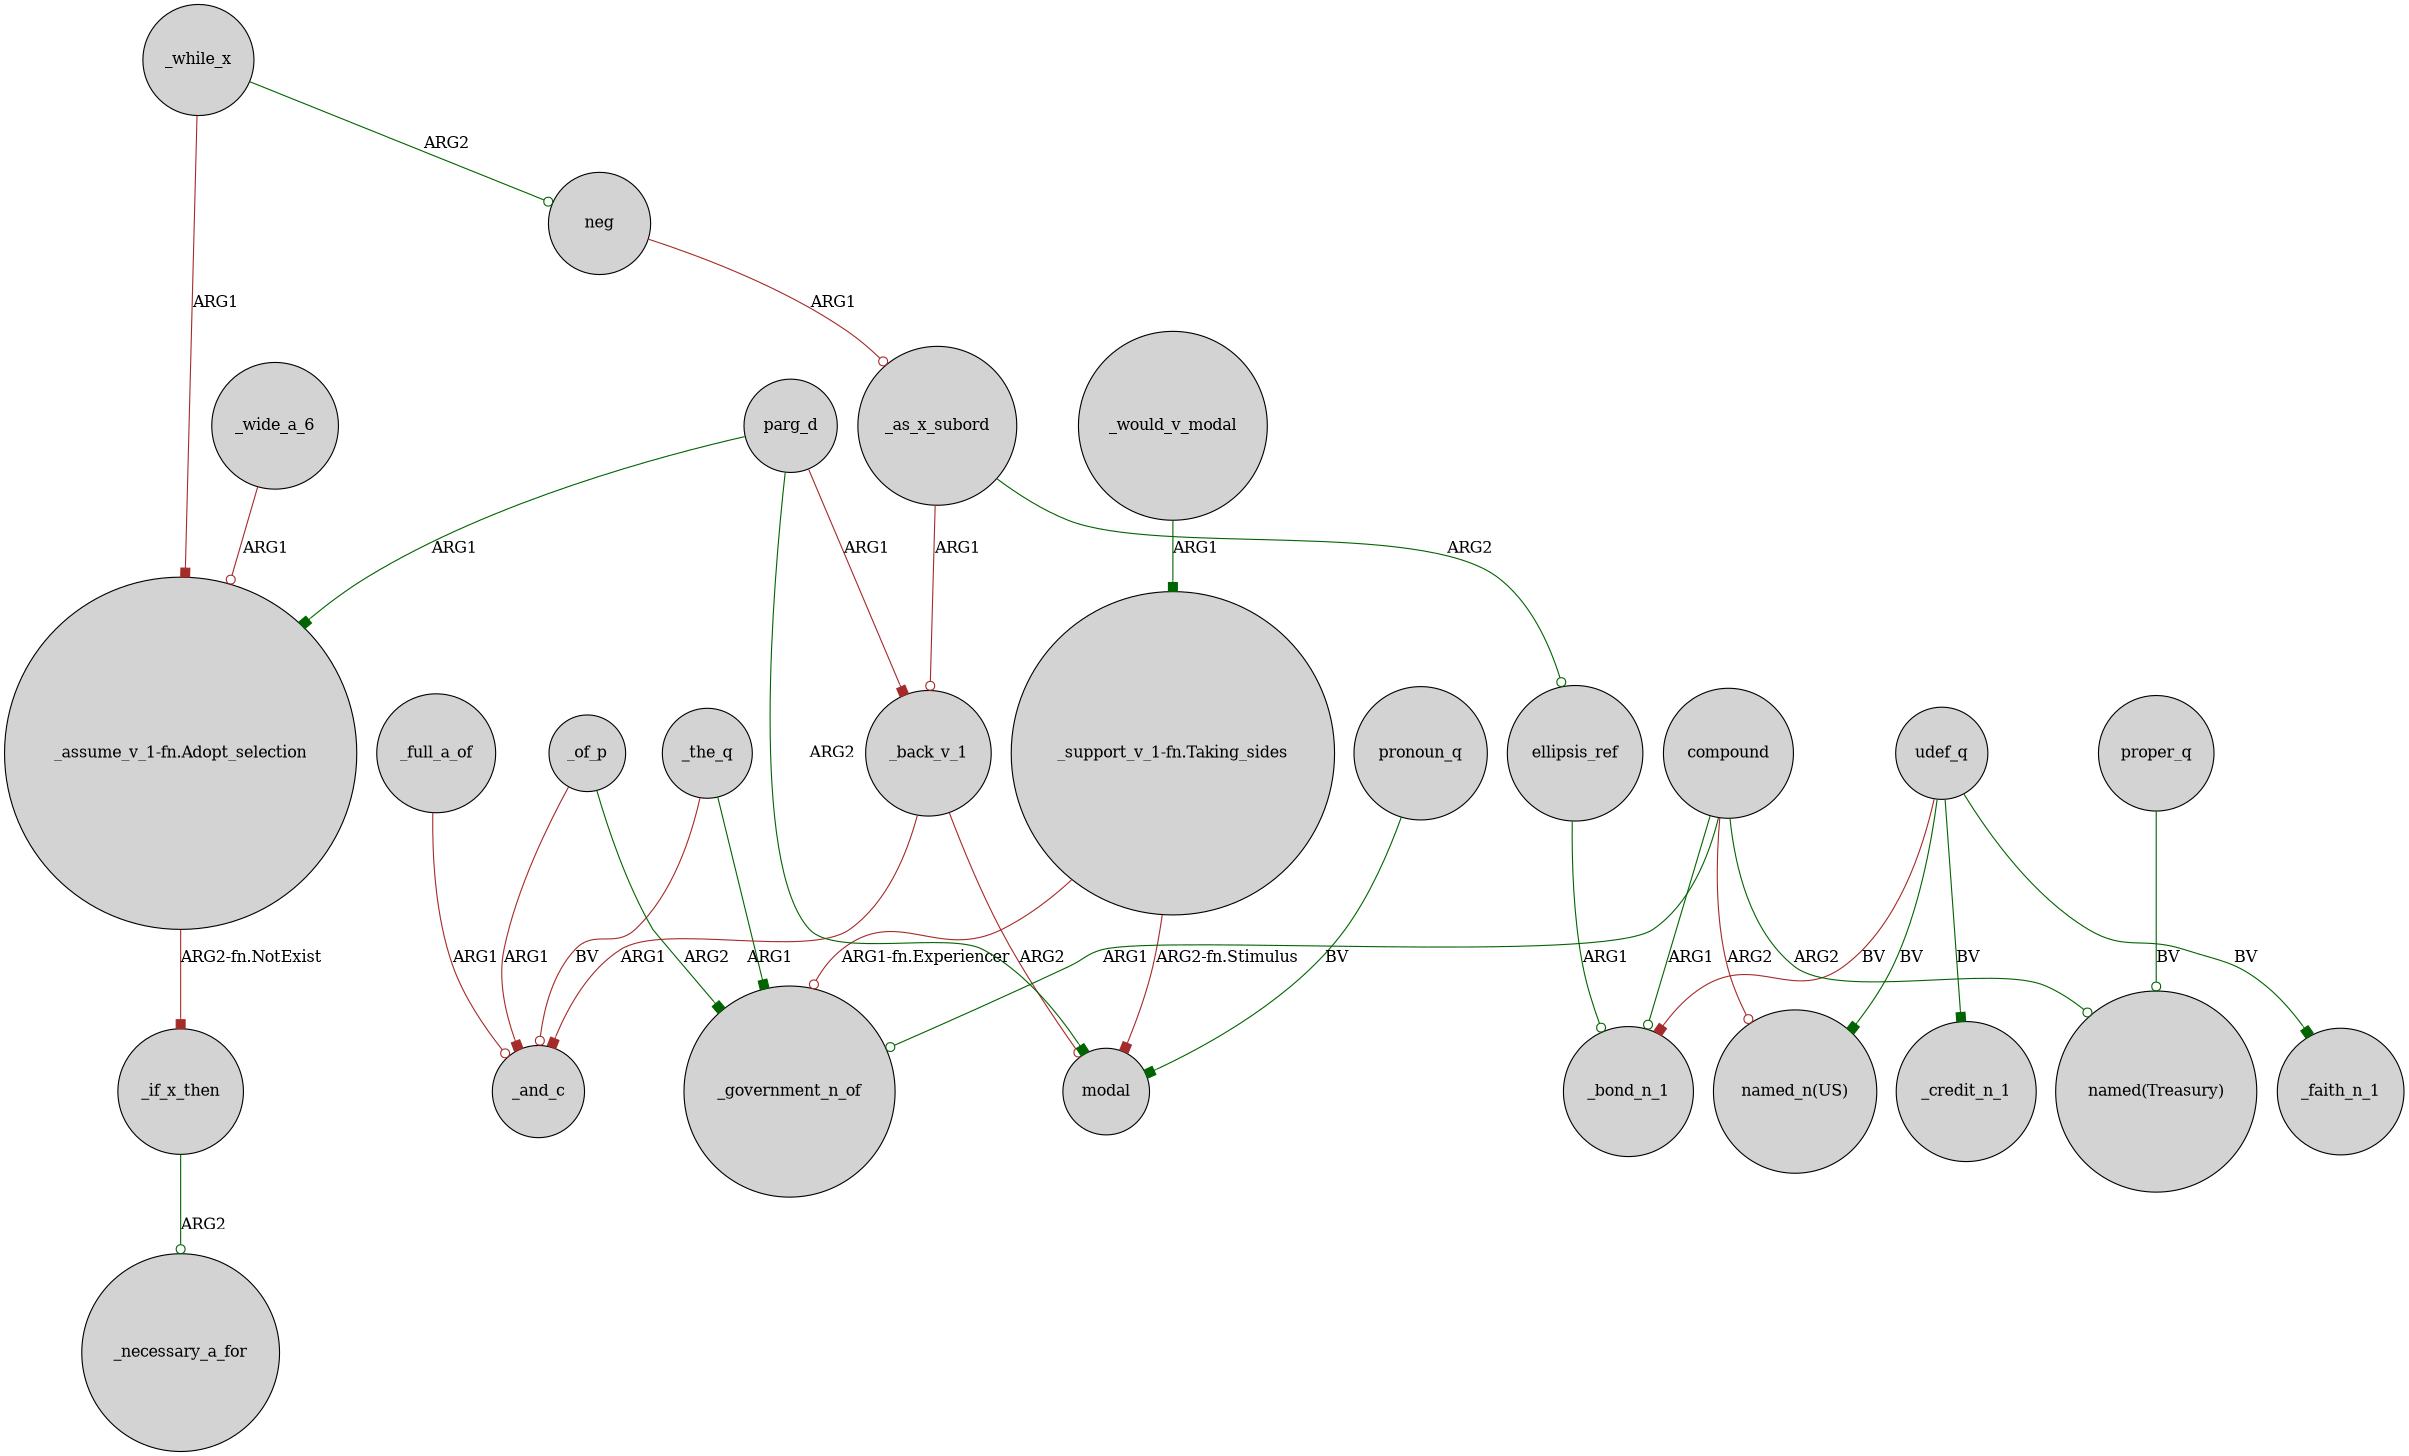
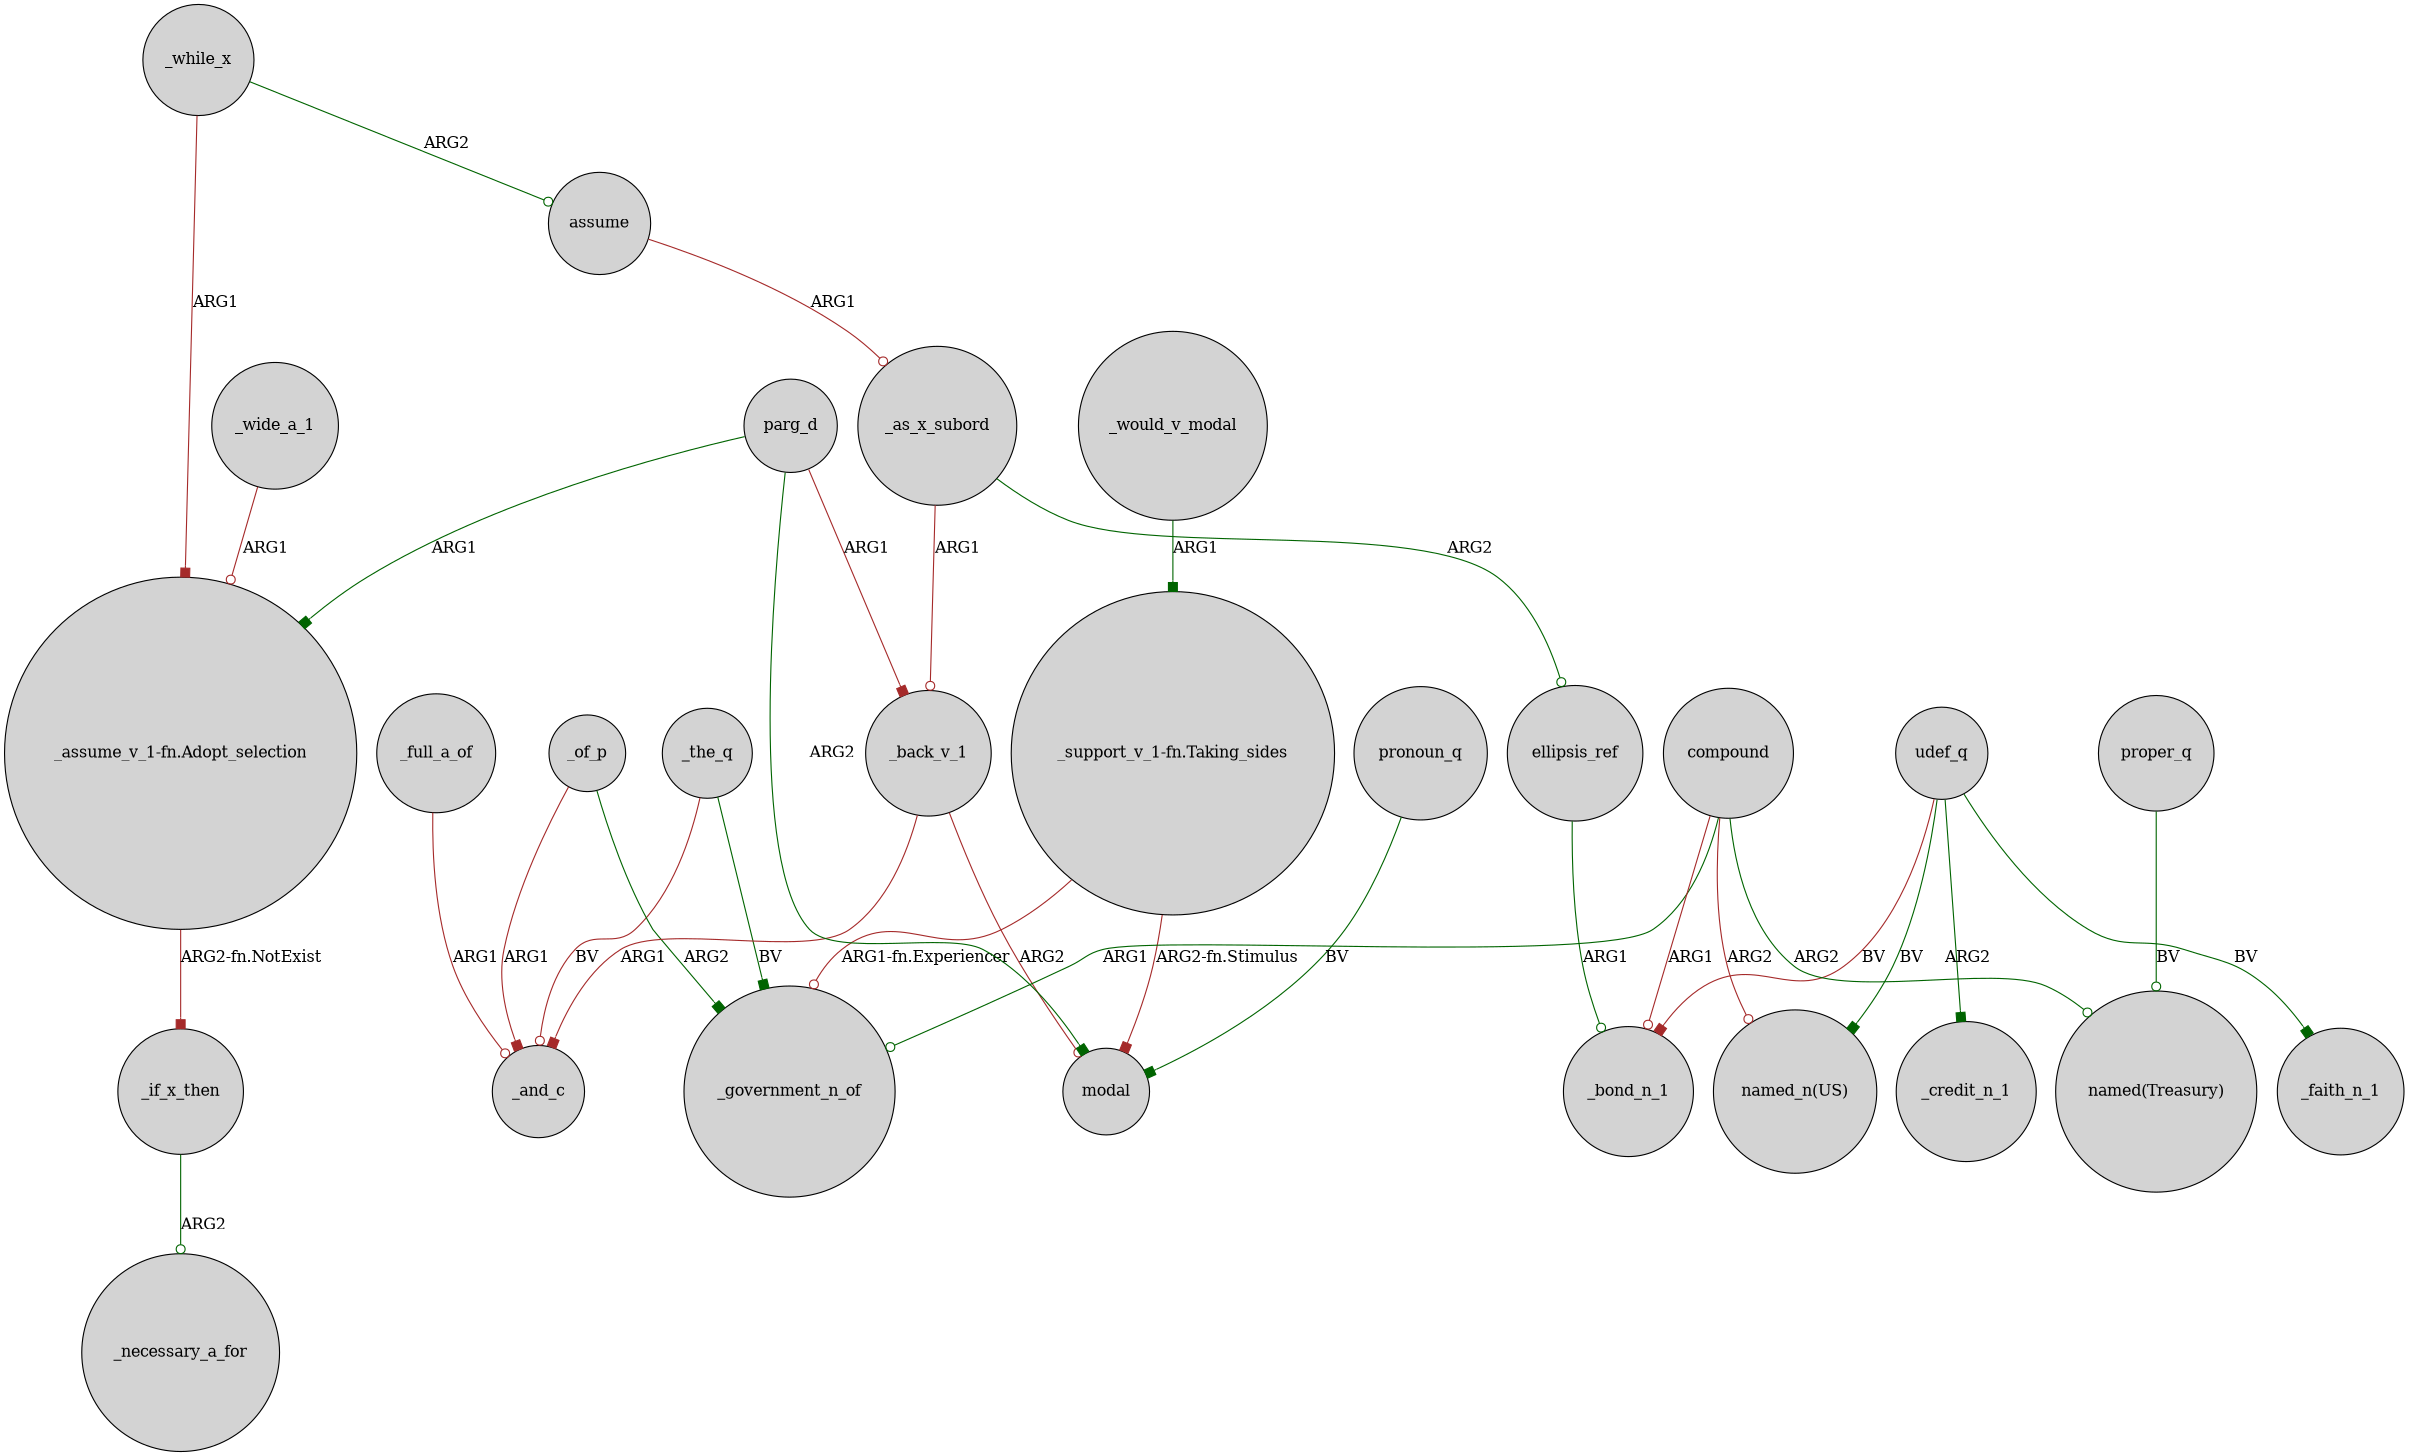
  digraph {
    node [shape=circle style=filled]
    edge [arrowhead=odot color=brown]
    "_support_v_1-fn.Taking_sides"
    _government_n_of
    n3 [label=modal]
    udef_q
    _faith_n_1
    "named_n(US)"
    _credit_n_1
    _bond_n_1
    _the_q
    _and_c
    _of_p
    _as_x_subord
    _back_v_1
    ellipsis_ref
    compound
    "named(Treasury)"
-   _wide_a_1 [label=_wide_a_6]
+   _wide_a_1
    "_assume_v_1-fn.Adopt_selection"
    _if_x_then
    _necessary_a_for
-   neg
+   neg [label=assume]
    _full_a_of
    parg_d
    pronoun_q
    proper_q
    _would_v_modal
    _while_x
    "_support_v_1-fn.Taking_sides" -> _government_n_of [label="ARG1-fn.Experiencer"]
    "_support_v_1-fn.Taking_sides" -> n3 [arrowhead=box label="ARG2-fn.Stimulus"]
    udef_q -> _faith_n_1 [arrowhead=box color=darkgreen label=BV]
    udef_q -> "named_n(US)" [arrowhead=box color=darkgreen label=BV]
-   udef_q -> _credit_n_1 [arrowhead=box color=darkgreen label=BV]
+   udef_q -> _credit_n_1 [arrowhead=box color=darkgreen label=ARG2]
    udef_q -> _bond_n_1 [arrowhead=box label=BV]
-   _the_q -> _government_n_of [arrowhead=box color=darkgreen label=ARG1]
+   _the_q -> _government_n_of [arrowhead=box color=darkgreen label=BV]
    _the_q -> _and_c [label=BV]
    _of_p -> _government_n_of [arrowhead=box color=darkgreen label=ARG2]
    _of_p -> _and_c [arrowhead=box label=ARG1]
    _as_x_subord -> _back_v_1 [label=ARG1]
    _as_x_subord -> ellipsis_ref [color=darkgreen label=ARG2]
    _back_v_1 -> n3 [label=ARG2]
    _back_v_1 -> _and_c [arrowhead=box label=ARG1]
    ellipsis_ref -> _bond_n_1 [color=darkgreen label=ARG1]
    compound -> _government_n_of [color=darkgreen label=ARG1]
    compound -> "named_n(US)" [label=ARG2]
-   compound -> _bond_n_1 [color=darkgreen label=ARG1]
+   compound -> _bond_n_1 [label=ARG1]
    compound -> "named(Treasury)" [color=darkgreen label=ARG2]
    _wide_a_1 -> "_assume_v_1-fn.Adopt_selection" [label=ARG1]
    "_assume_v_1-fn.Adopt_selection" -> _if_x_then [arrowhead=box label="ARG2-fn.NotExist"]
    _if_x_then -> _necessary_a_for [color=darkgreen label=ARG2]
    neg -> _as_x_subord [label=ARG1]
    _full_a_of -> _and_c [label=ARG1]
    parg_d -> n3 [arrowhead=box color=darkgreen label=ARG2]
    parg_d -> _back_v_1 [arrowhead=box label=ARG1]
    parg_d -> "_assume_v_1-fn.Adopt_selection" [arrowhead=box color=darkgreen label=ARG1]
    pronoun_q -> n3 [arrowhead=box color=darkgreen label=BV]
    proper_q -> "named(Treasury)" [color=darkgreen label=BV]
    _would_v_modal -> "_support_v_1-fn.Taking_sides" [arrowhead=box color=darkgreen label=ARG1]
    _while_x -> "_assume_v_1-fn.Adopt_selection" [arrowhead=box label=ARG1]
    _while_x -> neg [color=darkgreen label=ARG2]
  }
